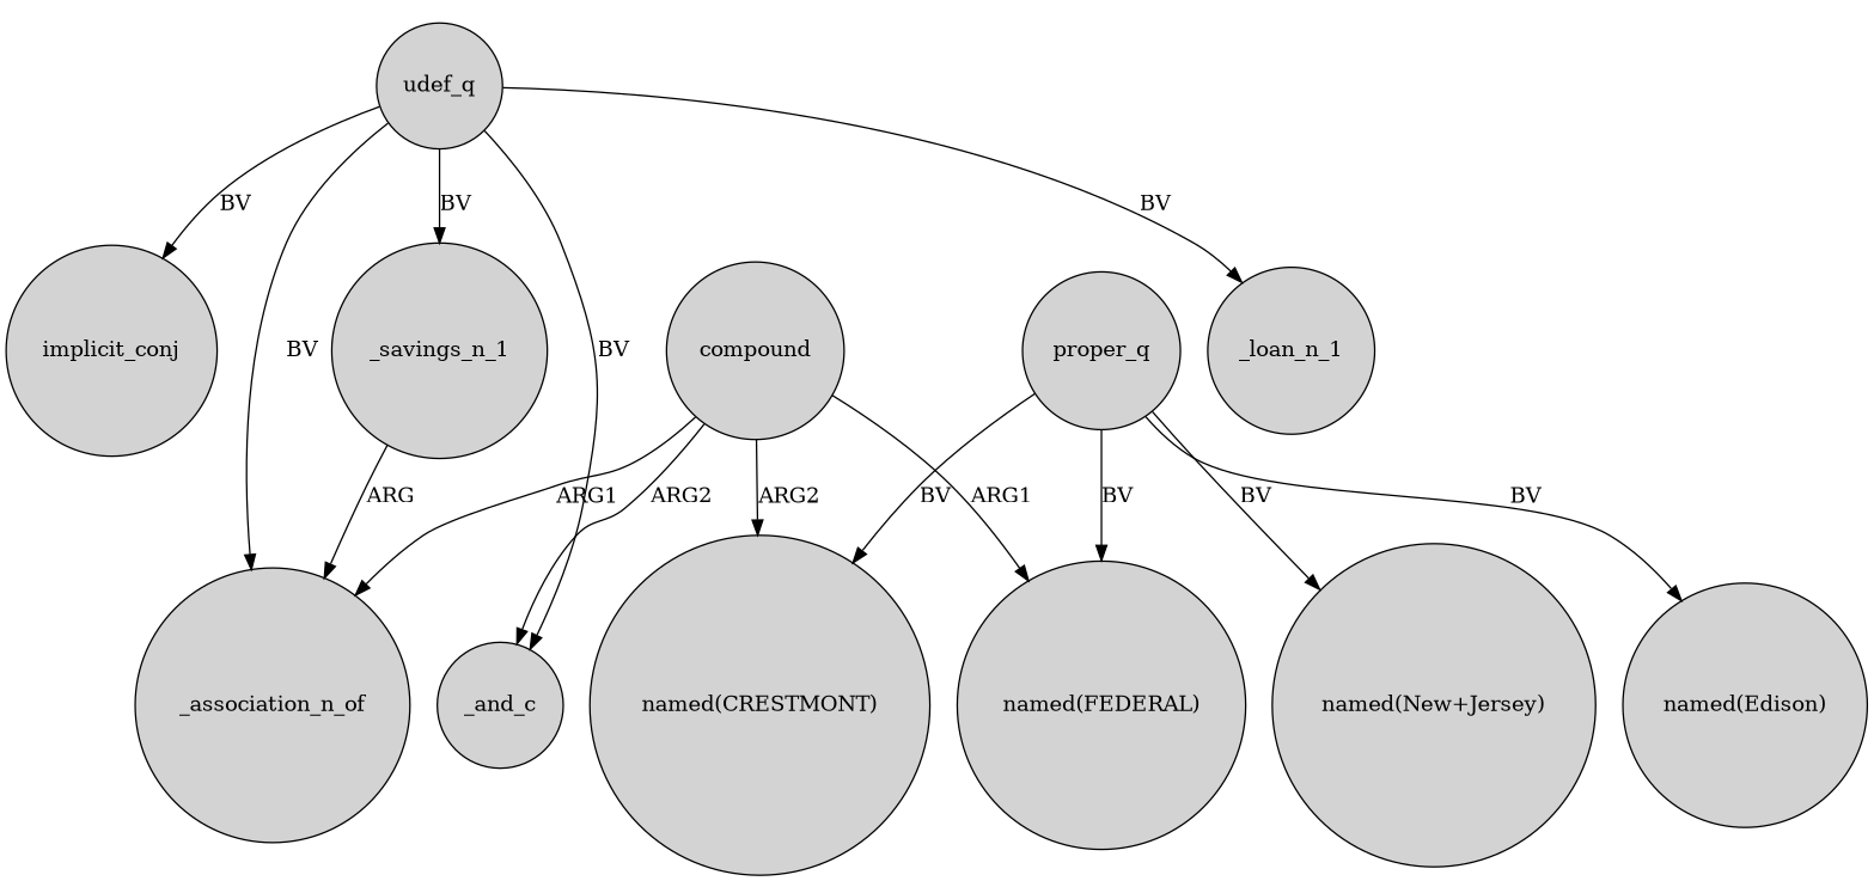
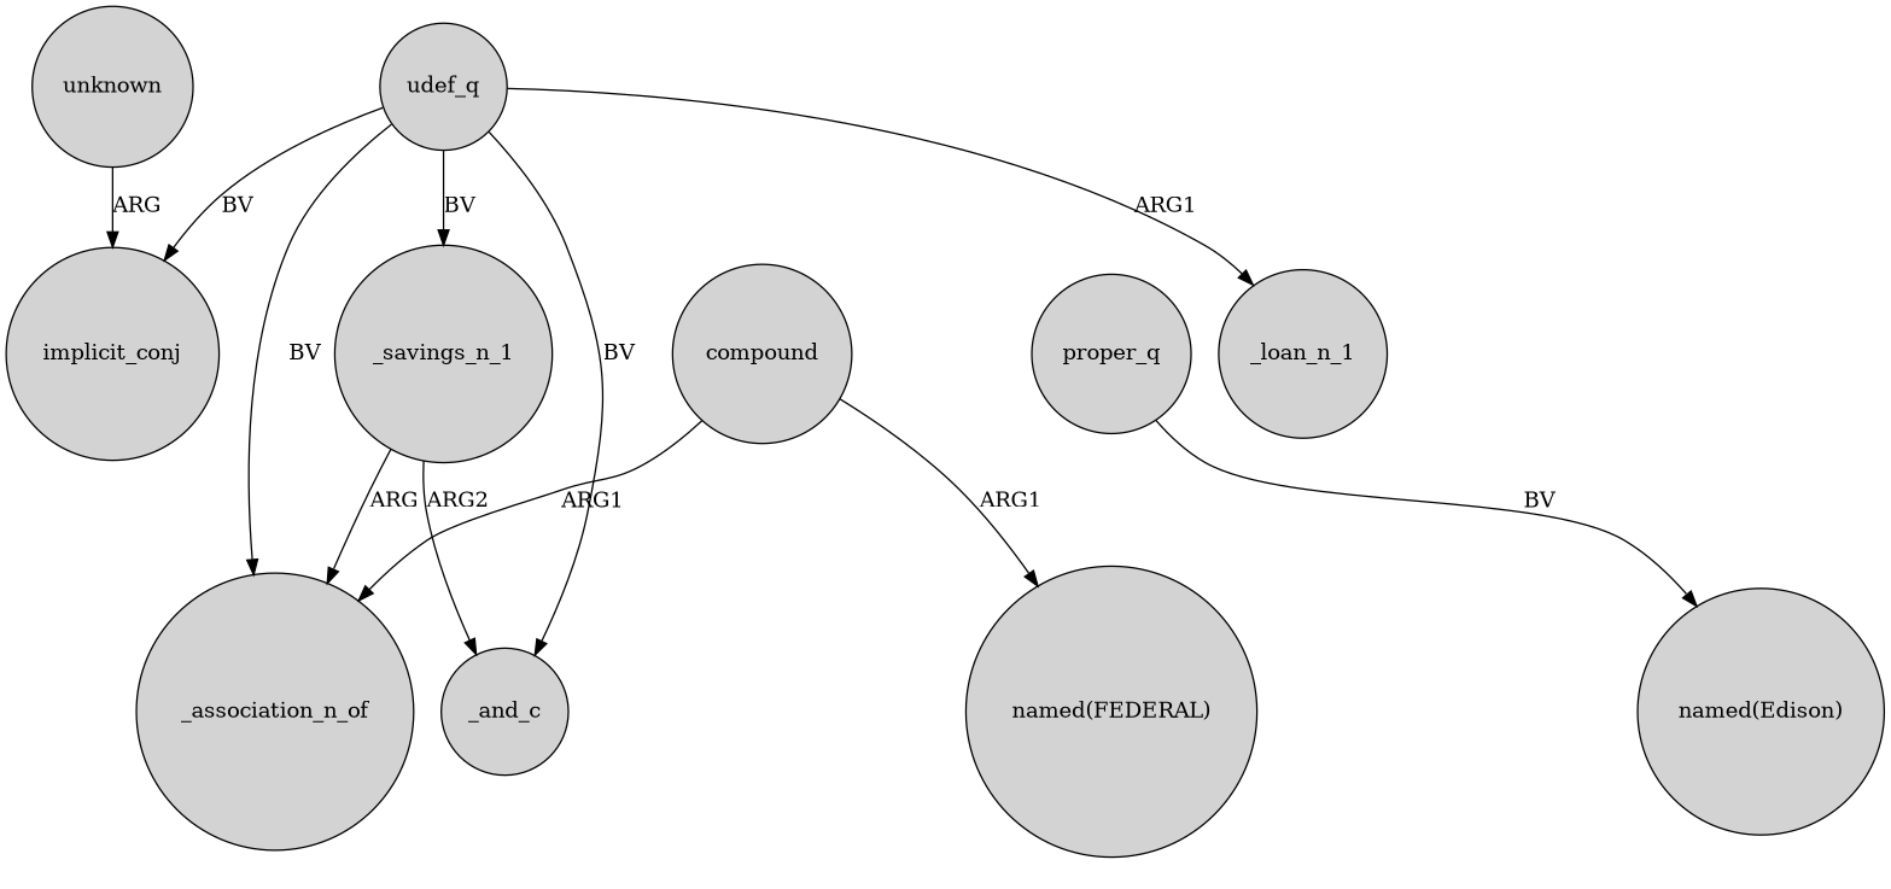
  digraph {
    node [shape=circle style=filled]
+   unknown
    implicit_conj
    compound
    _association_n_of
    _and_c
-   "named(CRESTMONT)"
    "named(FEDERAL)"
    proper_q
-   "named(New+Jersey)"
    "named(Edison)"
    udef_q
    _savings_n_1
    _loan_n_1
+   unknown -> implicit_conj [label=ARG]
    compound -> _association_n_of [label=ARG1]
-   compound -> _and_c [label=ARG2]
-   compound -> "named(CRESTMONT)" [label=ARG2]
+   _savings_n_1 -> _and_c [label=ARG2]
    compound -> "named(FEDERAL)" [label=ARG1]
-   proper_q -> "named(CRESTMONT)" [label=BV]
-   proper_q -> "named(FEDERAL)" [label=BV]
-   proper_q -> "named(New+Jersey)" [label=BV]
    proper_q -> "named(Edison)" [label=BV]
    udef_q -> implicit_conj [label=BV]
    udef_q -> _association_n_of [label=BV]
    udef_q -> _and_c [label=BV]
    udef_q -> _savings_n_1 [label=BV]
-   udef_q -> _loan_n_1 [label=BV]
+   udef_q -> _loan_n_1 [label=ARG1]
    _savings_n_1 -> _association_n_of [label=ARG]
  }
